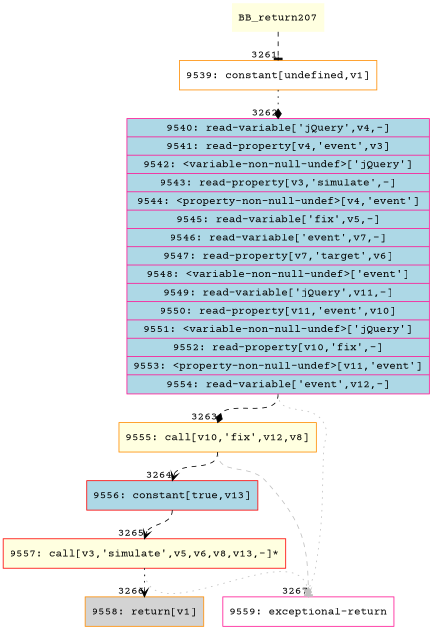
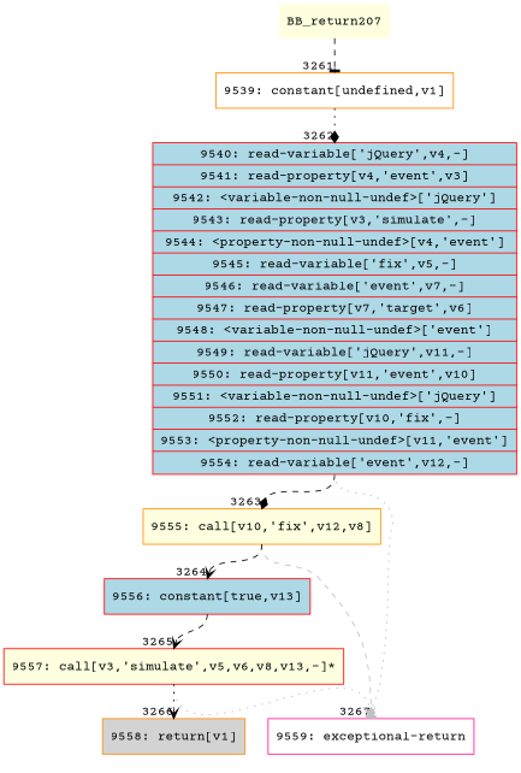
  digraph {
    fontname="Courier Prime"
    rankdir=TD
    node [color=darkorange fillcolor=lightyellow fontname="Courier Prime" shape=record style=filled]
    edge [arrowhead=vee fontname="Courier Prime" headport=n style=dashed tailport=s]
    n1 [label=BB_return207 shape=none]
    n2 [fillcolor=white label="{9539: constant[undefined,v1]}"]
-   n3 [color=deeppink fillcolor=lightblue label="{9540: read-variable['jQuery',v4,-]|9541: read-property[v4,'event',v3]|9542: \<variable-non-null-undef\>['jQuery']|9543: read-property[v3,'simulate',-]|9544: \<property-non-null-undef\>[v4,'event']|9545: read-variable['fix',v5,-]|9546: read-variable['event',v7,-]|9547: read-property[v7,'target',v6]|9548: \<variable-non-null-undef\>['event']|9549: read-variable['jQuery',v11,-]|9550: read-property[v11,'event',v10]|9551: \<variable-non-null-undef\>['jQuery']|9552: read-property[v10,'fix',-]|9553: \<property-non-null-undef\>[v11,'event']|9554: read-variable['event',v12,-]}"]
+   n3 [color=red fillcolor=lightblue label="{9540: read-variable['jQuery',v4,-]|9541: read-property[v4,'event',v3]|9542: \<variable-non-null-undef\>['jQuery']|9543: read-property[v3,'simulate',-]|9544: \<property-non-null-undef\>[v4,'event']|9545: read-variable['fix',v5,-]|9546: read-variable['event',v7,-]|9547: read-property[v7,'target',v6]|9548: \<variable-non-null-undef\>['event']|9549: read-variable['jQuery',v11,-]|9550: read-property[v11,'event',v10]|9551: \<variable-non-null-undef\>['jQuery']|9552: read-property[v10,'fix',-]|9553: \<property-non-null-undef\>[v11,'event']|9554: read-variable['event',v12,-]}"]
    n4 [label="{9555: call[v10,'fix',v12,v8]}"]
    n5 [color=deeppink fillcolor=white label="{9559: exceptional-return}"]
    n6 [color=red fillcolor=lightblue label="{9556: constant[true,v13]}"]
    n7 [color=red label="{9557: call[v3,'simulate',v5,v6,v8,v13,-]*}"]
    n8 [fillcolor=lightgrey label="{9558: return[v1]}"]
    n1 -> n2 [arrowhead=tee headlabel="    3261"]
    n2 -> n3 [arrowhead=diamond headlabel="      3262" style=dotted]
    n3 -> n4 [arrowhead=diamond headlabel="      3263"]
    n3 -> n5 [arrowhead=tee color=gray headlabel="      3267" style=dotted]
    n4 -> n5 [arrowhead=diamond color=gray]
    n4 -> n6 [headlabel="      3264"]
    n6 -> n7 [headlabel="      3265"]
    n7 -> n5 [color=gray style=dotted]
    n7 -> n8 [headlabel="      3266" style=dotted]
  }
